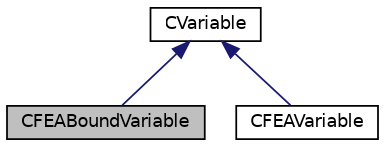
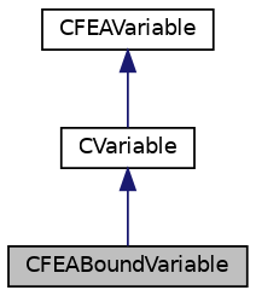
  digraph {
    node [color=black fillcolor=white fontname=Helvetica fontsize=10 shape=record style=filled]
    edge [color=midnightblue dir=back fontname=Helvetica fontsize=10 labelfontname=Helvetica labelfontsize=10 style=solid]
    n1 [fillcolor=grey75 fontcolor=black height=0.2 label=CFEABoundVariable width=0.4]
    n2 [height=0.2 label=CFEAVariable width=0.4]
    n3 [height=0.2 label=CVariable width=0.4]
    n3 -> n1
-   n3 -> n2
+   n2 -> n3
  }
